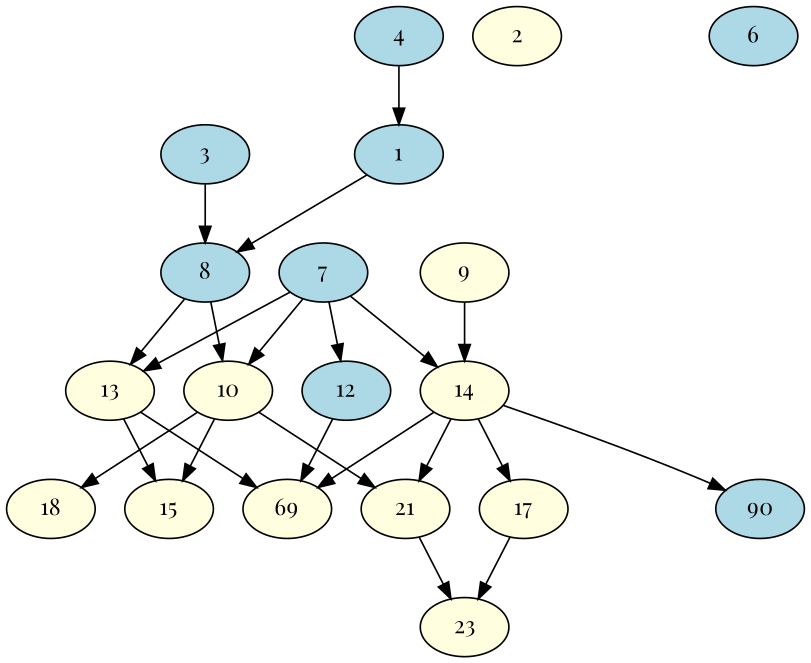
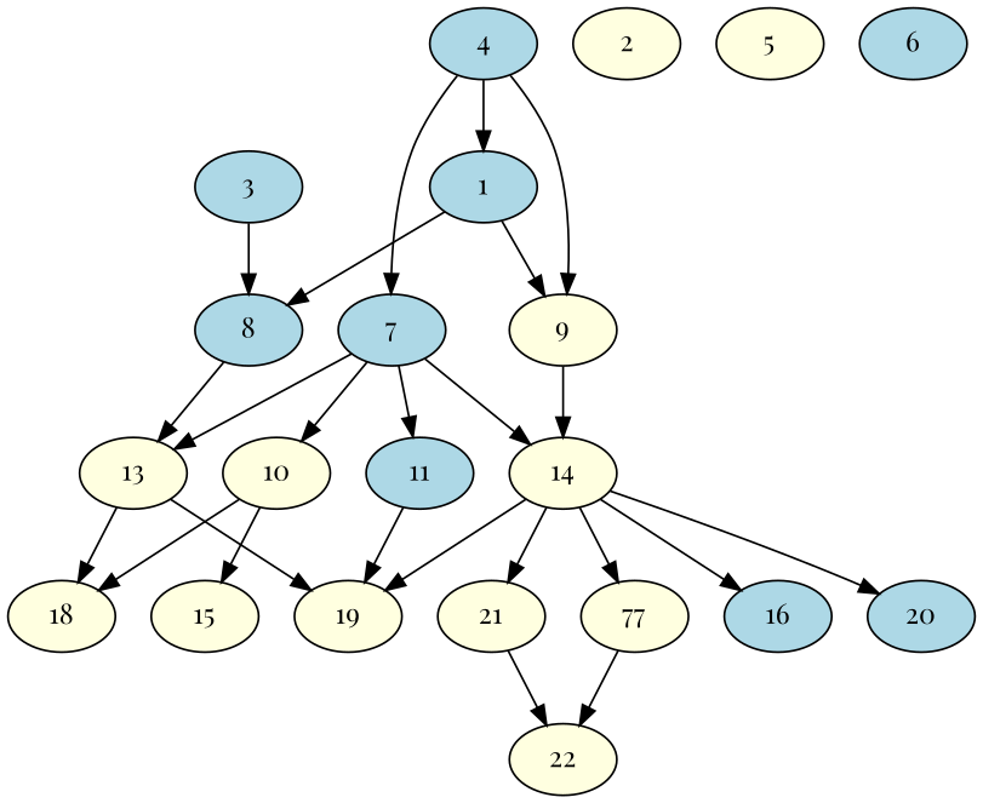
  digraph {
    fontname="Playfair Display"
    node [alpha=0.02 fillcolor=lightyellow fontname="Playfair Display" style=filled]
    edge [fontname="Playfair Display"]
    1 [alpha=0.13 expect_size=996853941255329021952 fillcolor=lightblue]
    8 [alpha=0.15 expect_size=83885209707641664 fillcolor=lightblue]
    9 [alpha=0.08 expect_size=598034454257649152]
    10 [expect_size=313118867066978304000]
    13 [expect_size=28881566302208000000]
    14 [alpha=0.16 expect_size=33348729497236912]
    15 [alpha=0.00 expect_size=23619531646417120]
    18 [alpha=0.05 expect_size=8787351055974268928]
    21 [alpha=0.08 expect_size=576291883809534640128]
-   19 [alpha=0.14 expect_size=1029567052028901888 label=69]
-   17 [expect_size=489630544319293760]
-   20 [alpha=0.16 expect_size=824848890006421372928 fillcolor=lightblue label=90]
+   19 [alpha=0.14 expect_size=1029567052028901888]
+   16 [alpha=0.03 expect_size=3344142863199445 fillcolor=lightblue]
+   17 [expect_size=489630544319293760 label=77]
+   20 [alpha=0.16 expect_size=824848890006421372928 fillcolor=lightblue]
    2 [alpha=0.19 expect_size=301571041313435942912]
    3 [alpha=0.03 expect_size=822706240918564896768 fillcolor=lightblue]
    4 [alpha=0.19 expect_size=9655063795668664 fillcolor=lightblue]
    7 [expect_size=2211002130002784288768 fillcolor=lightblue]
-   11 [alpha=0.19 expect_size=65313183203590144000 fillcolor=lightblue label=12]
+   11 [alpha=0.19 expect_size=65313183203590144000 fillcolor=lightblue]
+   5 [alpha=0.16 expect_size=33187907363634413568]
    6 [alpha=0.05 expect_size=1502253688172304128 fillcolor=lightblue]
-   22 [expect_size=37737513456077111296 label=23]
+   22 [expect_size=37737513456077111296]
    1 -> 8
-   8 -> 10
+   1 -> 9
    8 -> 13
    9 -> 14
    10 -> 15
    10 -> 18
-   10 -> 21
-   13 -> 15
+   13 -> 18
    13 -> 19
    14 -> 21
    14 -> 19
+   14 -> 16
    14 -> 17
    14 -> 20
    21 -> 22
    17 -> 22
    3 -> 8
    4 -> 1
+   4 -> 9
+   4 -> 7
    7 -> 10
    7 -> 13
    7 -> 14
    7 -> 11
    11 -> 19
  }
